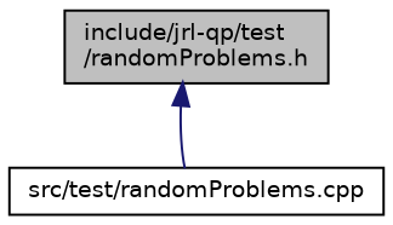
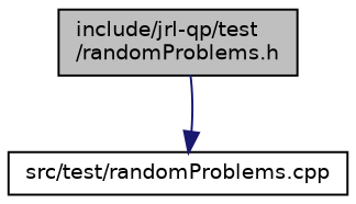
  digraph {
    node [color=black fontname=Helvetica fontsize=10 shape=record style=filled]
    n1 [fillcolor=grey75 fontcolor=black height=0.2 label="include/jrl-qp/test\l/randomProblems.h" width=0.4]
    n2 [fillcolor=white height=0.2 label="src/test/randomProblems.cpp" width=0.4]
-   n1 -> n2 [color=midnightblue dir=back fontname=Helvetica fontsize=10 labelfontname=Helvetica labelfontsize=10 style=solid]
+   n2 -> n1 [color=midnightblue dir=back fontname=Helvetica fontsize=10 labelfontname=Helvetica labelfontsize=10 style=solid]
  }
